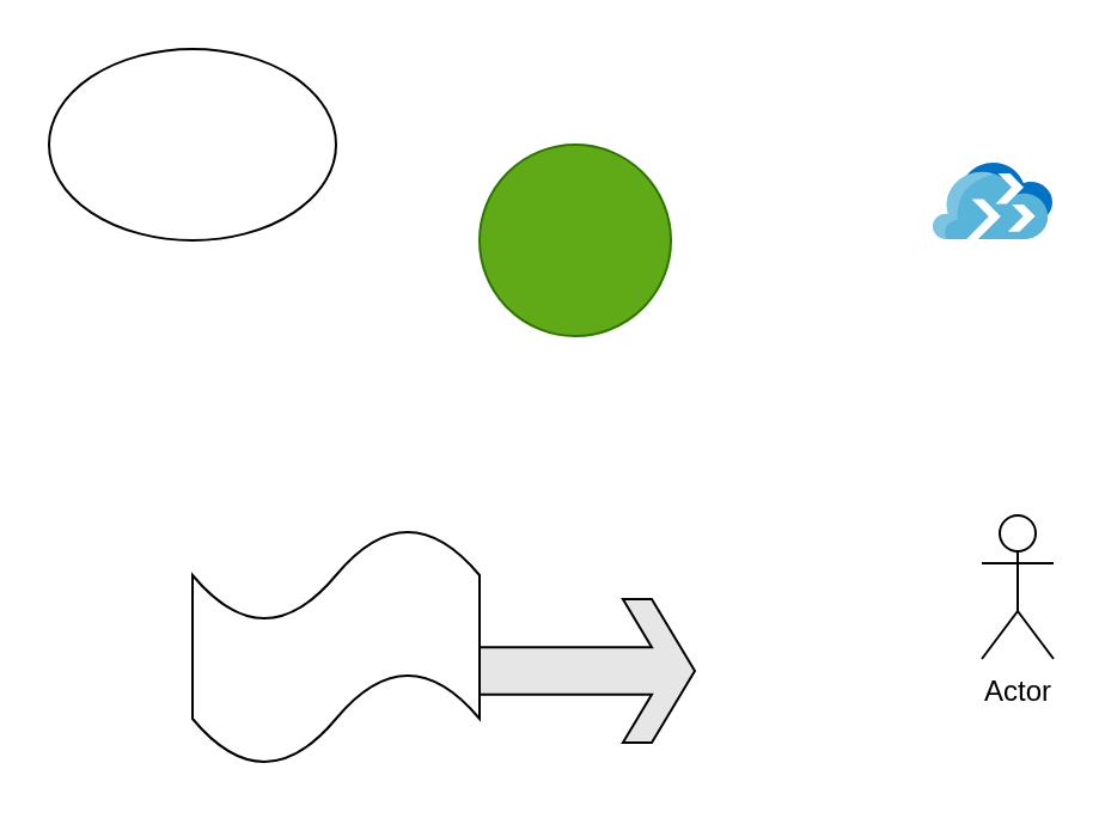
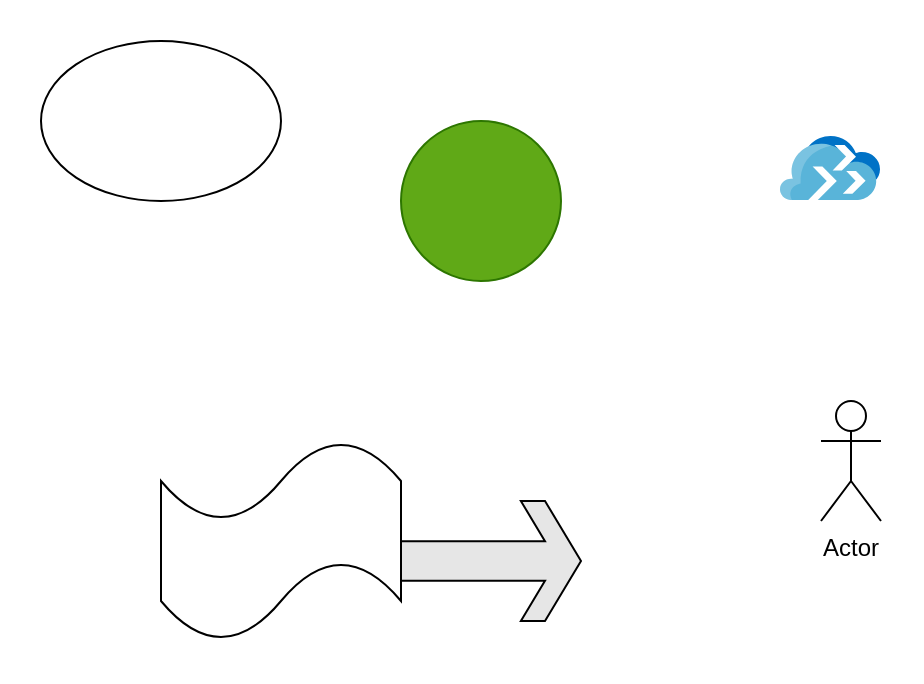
  <mxCell id="0" />
  <mxCell id="1" parent="0" />
  <mxCell id="2" value="" style="html=1;shadow=0;dashed=0;align=center;verticalAlign=middle;shape=mxgraph.arrows2.sharpArrow;dy1=0.67;dx1=18;dx2=18;notch=0;fillColor=#E6E6E6;rounded=0;" parent="1" vertex="1"><mxGeometry x="190" y="250" width="100" height="60" as="geometry" /></mxCell>
  <mxCell id="3" value="" style="ellipse;whiteSpace=wrap;html=1;aspect=fixed;fillColor=#60a917;fontColor=#ffffff;strokeColor=#2D7600;rounded=0;" parent="1" vertex="1"><mxGeometry x="200" y="60" width="80" height="80" as="geometry" /></mxCell>
  <mxCell id="4" value="" style="ellipse;whiteSpace=wrap;html=1;" vertex="1" parent="1"><mxGeometry x="20" y="20" width="120" height="80" as="geometry" /></mxCell>
  <mxCell id="5" value="" style="shape=tape;whiteSpace=wrap;html=1;" vertex="1" parent="1"><mxGeometry x="80" y="220" width="120" height="100" as="geometry" /></mxCell>
- <mxCell id="6" value="Actor" style="shape=umlActor;verticalLabelPosition=bottom;verticalAlign=top;html=1;outlineConnect=0;" vertex="1" parent="1"><mxGeometry x="410" y="215" width="30" height="60" as="geometry" /></mxCell>
+ <mxCell id="6" value="Actor" style="shape=umlActor;verticalLabelPosition=bottom;verticalAlign=top;html=1;outlineConnect=0;" vertex="1" parent="1"><mxGeometry x="410" y="200" width="30" height="60" as="geometry" /></mxCell>
  <mxCell id="7" value="" style="sketch=0;aspect=fixed;html=1;points=[];align=center;image;fontSize=12;image=img/lib/mscae/Migration_Projects.svg;" vertex="1" parent="1"><mxGeometry x="390" y="68" width="50" height="32" as="geometry" /></mxCell>
